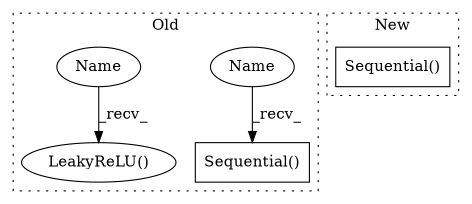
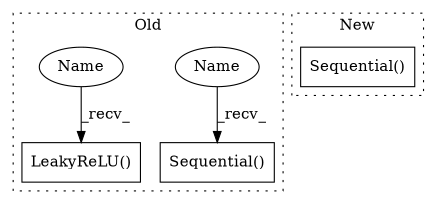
  digraph {
    node [a=75 l=2 s=6430 shape=box]
-   n1 [l=14 label="LeakyReLU()" shape=ellipse]
+   n1 [l=14 label="LeakyReLU()"]
    n2 [l="14,6" label="Sequential()" s="6962,6977"]
    n3 [a=87 label=Name s=6962 shape=ellipse]
    n4 [a=87 label=Name shape=ellipse]
    n5 [l="47,10" label="Sequential()" s="1019,2836"]
    subgraph cluster_1 {
      label=Old
      style=dotted
      n1
      n2
      n3
      n4
    }
    subgraph cluster_2 {
      label=New
      style=dotted
      n5
    }
    n3 -> n2 [label=_recv_]
    n4 -> n1 [label=_recv_]
  }
